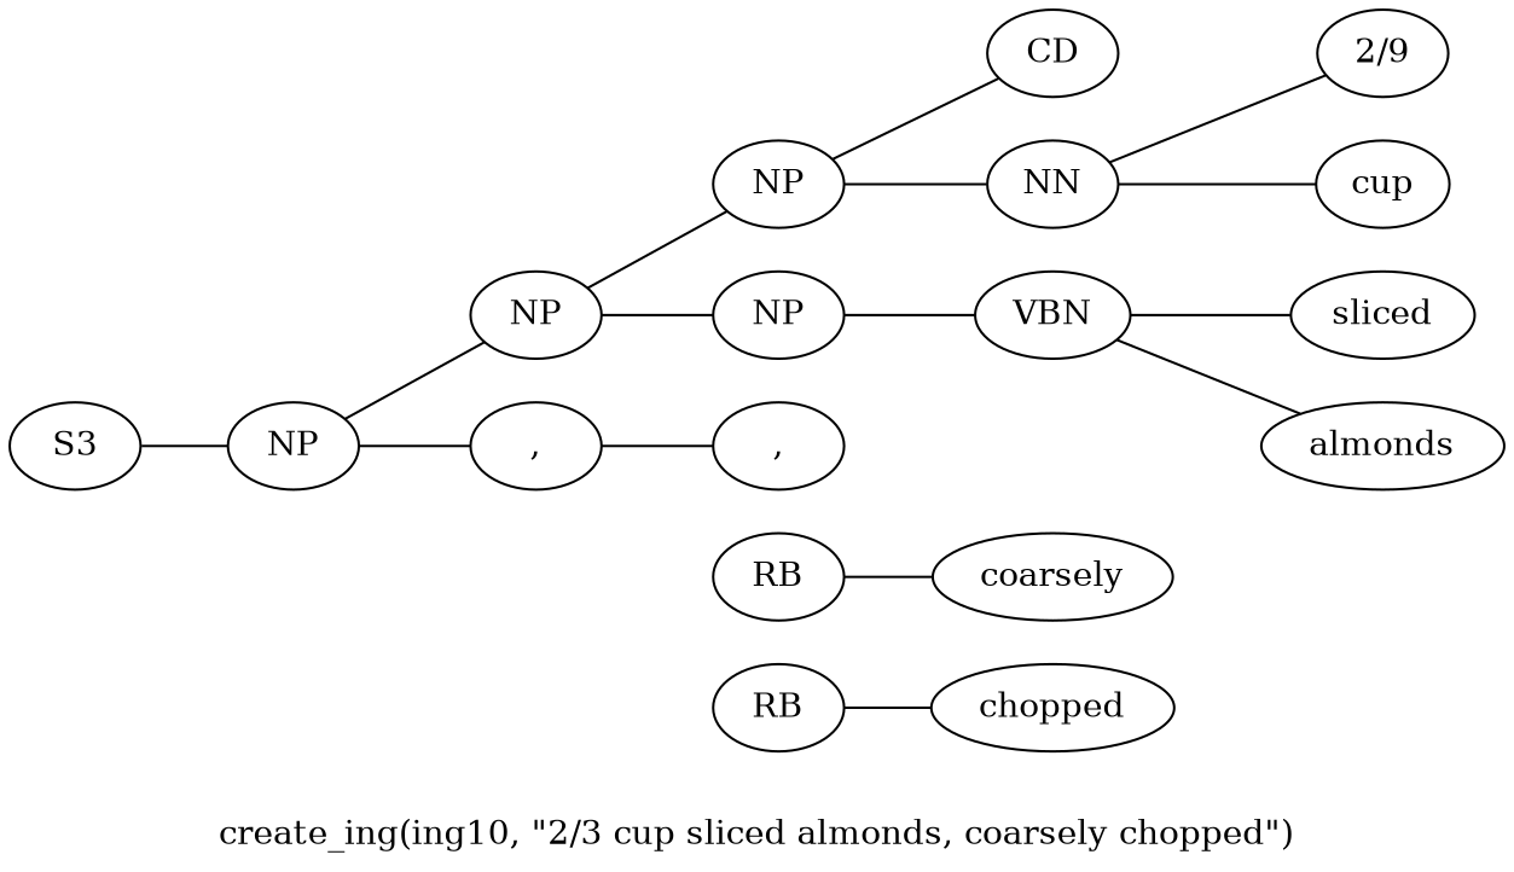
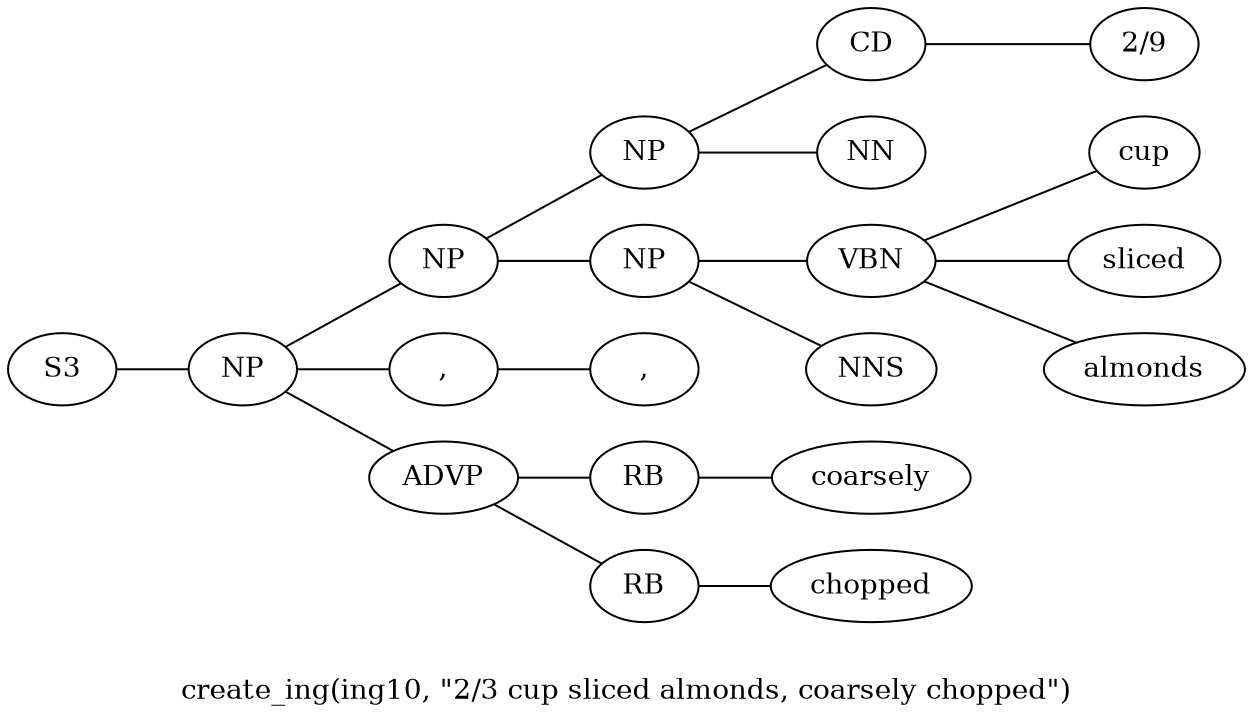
  graph {
    label="create_ing(ing10, \"2/3 cup sliced almonds, coarsely chopped\")"
    rankdir=LR
    n1 [label=S3]
    n2 [label=NP]
    n3 [label=NP]
    n4 [label=","]
+   n5 [label=ADVP]
    n6 [label=NP]
    n7 [label=NP]
    n8 [label=","]
    n9 [label=RB]
    n10 [label=RB]
    n11 [label=CD]
    n12 [label=NN]
    n13 [label=VBN]
+   n14 [label=NNS]
    n15 [label="2/9"]
    n16 [label=cup]
    n17 [label=sliced]
    n18 [label=almonds]
    n19 [label=coarsely]
    n20 [label=chopped]
    n1 -- n2
    n2 -- n3
    n2 -- n4
+   n2 -- n5
    n3 -- n6
    n3 -- n7
    n4 -- n8
+   n5 -- n9
+   n5 -- n10
    n6 -- n11
    n6 -- n12
    n7 -- n13
+   n7 -- n14
    n9 -- n19
    n10 -- n20
-   n12 -- n15
-   n12 -- n16
+   n11 -- n15
+   n13 -- n16
    n13 -- n17
    n13 -- n18
  }
